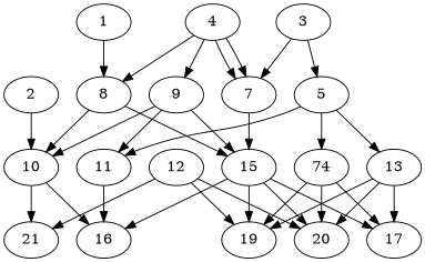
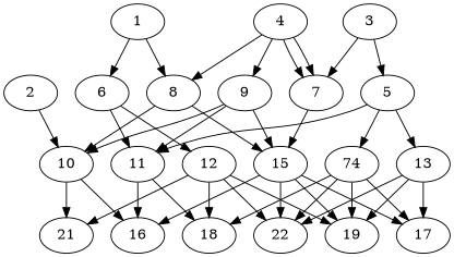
  digraph {
    node [alpha=0.14]
    1 [alpha=0.16 expect_size=10617760296253218]
+   6 [expect_size=21780193303915420]
    8 [alpha=0.10 expect_size=52632650492487401472]
    11 [alpha=0.09 expect_size=10143101131564160]
    12 [expect_size=2552175599716016]
    15 [alpha=0.07 expect_size=59003315282771968000]
    10 [alpha=0.10 expect_size=13751668980077870]
    16 [expect_size=88302657812685651968]
+   18 [alpha=0.19 expect_size=398345227509470912]
    19 [alpha=0.19 expect_size=34748026237792968]
-   20 [alpha=0.09 expect_size=902308279858596]
+   20 [alpha=0.09 expect_size=902308279858596 label=22]
    21 [alpha=0.11 expect_size=30348936777997252]
    17 [alpha=0.03 expect_size=277744756093529920]
    2 [alpha=0.07 expect_size=17892069154181100]
    9 [alpha=0.03 expect_size=357517636502228928]
    3 [expect_size=747301206182927488]
    5 [alpha=0.08 expect_size=408316348106354458624]
    7 [alpha=0.05 expect_size=1746074549861956452352]
    13 [alpha=0.02 expect_size=6797779594742565]
    n20 [alpha=0.15 expect_size=36928221092669952 label=74]
    4 [alpha=0.10 expect_size=57102868323060216]
+   1 -> 6
    1 -> 8
+   6 -> 11
+   6 -> 12
    8 -> 15
    8 -> 10
    11 -> 16
+   11 -> 18
+   12 -> 18
    12 -> 19
    12 -> 20
    12 -> 21
    15 -> 16
    15 -> 19
    15 -> 20
    15 -> 17
    10 -> 16
    10 -> 21
    2 -> 10
    9 -> 11
    9 -> 15
    9 -> 10
    3 -> 5
    3 -> 7
    5 -> 11
    5 -> 13
    5 -> n20
    7 -> 15
    13 -> 19
    13 -> 20
    13 -> 17
+   n20 -> 18
    n20 -> 19
    n20 -> 20
    n20 -> 17
    4 -> 8
    4 -> 9
    4 -> 7
    4 -> 7
  }
